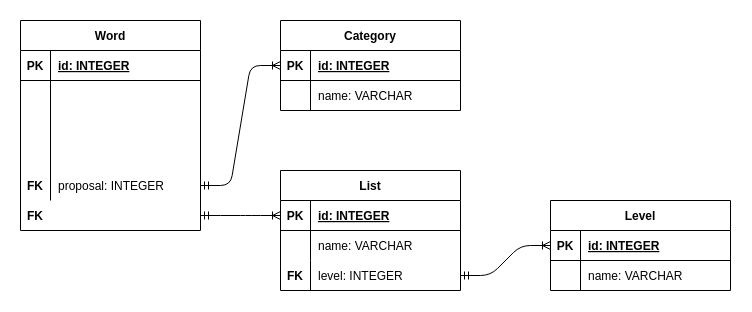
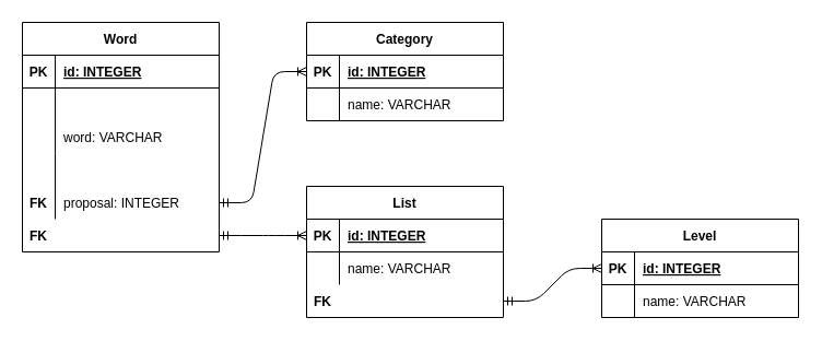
  <mxCell id="0" />
  <mxCell id="1" parent="0" />
  <mxCell id="2" value="" style="edgeStyle=entityRelationEdgeStyle;fontSize=12;html=1;endArrow=ERoneToMany;startArrow=ERmandOne;exitX=1;exitY=0.5;exitDx=0;exitDy=0;entryX=0;entryY=0.5;entryDx=0;entryDy=0;" edge="1" parent="1" source="40" target="16"><mxGeometry width="100" height="100" relative="1" as="geometry"><mxPoint x="240" y="270" as="sourcePoint" /><mxPoint x="340" y="170" as="targetPoint" /></mxGeometry></mxCell>
  <mxCell id="3" value="" style="edgeStyle=entityRelationEdgeStyle;fontSize=12;html=1;endArrow=ERoneToMany;startArrow=ERmandOne;exitX=1;exitY=0.5;exitDx=0;exitDy=0;" edge="1" parent="1" source="43" target="6"><mxGeometry width="100" height="100" relative="1" as="geometry"><mxPoint x="200" y="260" as="sourcePoint" /><mxPoint x="370" y="140" as="targetPoint" /></mxGeometry></mxCell>
  <mxCell id="4" value="" style="edgeStyle=entityRelationEdgeStyle;fontSize=12;html=1;endArrow=ERoneToMany;startArrow=ERmandOne;exitX=1;exitY=0.5;exitDx=0;exitDy=0;entryX=0;entryY=0.5;entryDx=0;entryDy=0;" edge="1" parent="1" source="12" target="23"><mxGeometry width="100" height="100" relative="1" as="geometry"><mxPoint x="260" y="450" as="sourcePoint" /><mxPoint x="190" y="620" as="targetPoint" /></mxGeometry></mxCell>
  <mxCell id="5" value="List" style="shape=table;startSize=30;container=1;collapsible=1;childLayout=tableLayout;fixedRows=1;rowLines=0;fontStyle=1;align=center;resizeLast=1;" vertex="1" parent="1"><mxGeometry x="280" y="170" width="180" height="120" as="geometry" /></mxCell>
  <mxCell id="6" value="" style="shape=partialRectangle;collapsible=0;dropTarget=0;pointerEvents=0;fillColor=none;top=0;left=0;bottom=1;right=0;points=[[0,0.5],[1,0.5]];portConstraint=eastwest;" vertex="1" parent="5"><mxGeometry y="30" width="180" height="30" as="geometry" /></mxCell>
  <mxCell id="7" value="PK" style="shape=partialRectangle;connectable=0;fillColor=none;top=0;left=0;bottom=0;right=0;fontStyle=1;overflow=hidden;" vertex="1" parent="6"><mxGeometry width="30" height="30" as="geometry" /></mxCell>
  <mxCell id="8" value="id: INTEGER" style="shape=partialRectangle;connectable=0;fillColor=none;top=0;left=0;bottom=0;right=0;align=left;spacingLeft=6;fontStyle=5;overflow=hidden;" vertex="1" parent="6"><mxGeometry x="30" width="150" height="30" as="geometry" /></mxCell>
  <mxCell id="9" value="" style="shape=partialRectangle;collapsible=0;dropTarget=0;pointerEvents=0;fillColor=none;top=0;left=0;bottom=0;right=0;points=[[0,0.5],[1,0.5]];portConstraint=eastwest;" vertex="1" parent="5"><mxGeometry y="60" width="180" height="30" as="geometry" /></mxCell>
  <mxCell id="10" value="" style="shape=partialRectangle;connectable=0;fillColor=none;top=0;left=0;bottom=0;right=0;editable=1;overflow=hidden;" vertex="1" parent="9"><mxGeometry width="30" height="30" as="geometry" /></mxCell>
  <mxCell id="11" value="name: VARCHAR" style="shape=partialRectangle;connectable=0;fillColor=none;top=0;left=0;bottom=0;right=0;align=left;spacingLeft=6;overflow=hidden;" vertex="1" parent="9"><mxGeometry x="30" width="150" height="30" as="geometry" /></mxCell>
  <mxCell id="12" style="shape=partialRectangle;collapsible=0;dropTarget=0;pointerEvents=0;fillColor=none;top=0;left=0;bottom=0;right=0;points=[[0,0.5],[1,0.5]];portConstraint=eastwest;" vertex="1" parent="5"><mxGeometry y="90" width="180" height="30" as="geometry" /></mxCell>
  <mxCell id="13" value="FK" style="shape=partialRectangle;connectable=0;fillColor=none;top=0;left=0;bottom=0;right=0;editable=1;overflow=hidden;fontStyle=1" vertex="1" parent="12"><mxGeometry width="30" height="30" as="geometry" /></mxCell>
- <mxCell id="14" value="level: INTEGER" style="shape=partialRectangle;connectable=0;fillColor=none;top=0;left=0;bottom=0;right=0;align=left;spacingLeft=6;overflow=hidden;" vertex="1" parent="12"><mxGeometry x="30" width="150" height="30" as="geometry" /></mxCell>
  <mxCell id="15" value="Category" style="shape=table;startSize=30;container=1;collapsible=1;childLayout=tableLayout;fixedRows=1;rowLines=0;fontStyle=1;align=center;resizeLast=1;" vertex="1" parent="1"><mxGeometry x="280" y="20" width="180" height="90" as="geometry" /></mxCell>
  <mxCell id="16" value="" style="shape=partialRectangle;collapsible=0;dropTarget=0;pointerEvents=0;fillColor=none;top=0;left=0;bottom=1;right=0;points=[[0,0.5],[1,0.5]];portConstraint=eastwest;" vertex="1" parent="15"><mxGeometry y="30" width="180" height="30" as="geometry" /></mxCell>
  <mxCell id="17" value="PK" style="shape=partialRectangle;connectable=0;fillColor=none;top=0;left=0;bottom=0;right=0;fontStyle=1;overflow=hidden;" vertex="1" parent="16"><mxGeometry width="30" height="30" as="geometry" /></mxCell>
  <mxCell id="18" value="id: INTEGER" style="shape=partialRectangle;connectable=0;fillColor=none;top=0;left=0;bottom=0;right=0;align=left;spacingLeft=6;fontStyle=5;overflow=hidden;" vertex="1" parent="16"><mxGeometry x="30" width="150" height="30" as="geometry" /></mxCell>
  <mxCell id="19" value="" style="shape=partialRectangle;collapsible=0;dropTarget=0;pointerEvents=0;fillColor=none;top=0;left=0;bottom=0;right=0;points=[[0,0.5],[1,0.5]];portConstraint=eastwest;" vertex="1" parent="15"><mxGeometry y="60" width="180" height="30" as="geometry" /></mxCell>
  <mxCell id="20" value="" style="shape=partialRectangle;connectable=0;fillColor=none;top=0;left=0;bottom=0;right=0;editable=1;overflow=hidden;" vertex="1" parent="19"><mxGeometry width="30" height="30" as="geometry" /></mxCell>
  <mxCell id="21" value="name: VARCHAR" style="shape=partialRectangle;connectable=0;fillColor=none;top=0;left=0;bottom=0;right=0;align=left;spacingLeft=6;overflow=hidden;" vertex="1" parent="19"><mxGeometry x="30" width="150" height="30" as="geometry" /></mxCell>
  <mxCell id="22" value="Level" style="shape=table;startSize=30;container=1;collapsible=1;childLayout=tableLayout;fixedRows=1;rowLines=0;fontStyle=1;align=center;resizeLast=1;" vertex="1" parent="1"><mxGeometry x="550" y="200" width="180" height="90" as="geometry" /></mxCell>
  <mxCell id="23" value="" style="shape=partialRectangle;collapsible=0;dropTarget=0;pointerEvents=0;fillColor=none;top=0;left=0;bottom=1;right=0;points=[[0,0.5],[1,0.5]];portConstraint=eastwest;" vertex="1" parent="22"><mxGeometry y="30" width="180" height="30" as="geometry" /></mxCell>
  <mxCell id="24" value="PK" style="shape=partialRectangle;connectable=0;fillColor=none;top=0;left=0;bottom=0;right=0;fontStyle=1;overflow=hidden;" vertex="1" parent="23"><mxGeometry width="30" height="30" as="geometry" /></mxCell>
  <mxCell id="25" value="id: INTEGER" style="shape=partialRectangle;connectable=0;fillColor=none;top=0;left=0;bottom=0;right=0;align=left;spacingLeft=6;fontStyle=5;overflow=hidden;" vertex="1" parent="23"><mxGeometry x="30" width="150" height="30" as="geometry" /></mxCell>
  <mxCell id="26" value="" style="shape=partialRectangle;collapsible=0;dropTarget=0;pointerEvents=0;fillColor=none;top=0;left=0;bottom=0;right=0;points=[[0,0.5],[1,0.5]];portConstraint=eastwest;" vertex="1" parent="22"><mxGeometry y="60" width="180" height="30" as="geometry" /></mxCell>
  <mxCell id="27" value="" style="shape=partialRectangle;connectable=0;fillColor=none;top=0;left=0;bottom=0;right=0;editable=1;overflow=hidden;" vertex="1" parent="26"><mxGeometry width="30" height="30" as="geometry" /></mxCell>
  <mxCell id="28" value="name: VARCHAR" style="shape=partialRectangle;connectable=0;fillColor=none;top=0;left=0;bottom=0;right=0;align=left;spacingLeft=6;overflow=hidden;" vertex="1" parent="26"><mxGeometry x="30" width="150" height="30" as="geometry" /></mxCell>
  <mxCell id="29" value="Word" style="shape=table;startSize=30;container=1;collapsible=1;childLayout=tableLayout;fixedRows=1;rowLines=0;fontStyle=1;align=center;resizeLast=1;" vertex="1" parent="1"><mxGeometry x="20" y="20" width="180" height="210" as="geometry" /></mxCell>
  <mxCell id="30" value="" style="shape=partialRectangle;collapsible=0;dropTarget=0;pointerEvents=0;fillColor=none;top=0;left=0;bottom=1;right=0;points=[[0,0.5],[1,0.5]];portConstraint=eastwest;" vertex="1" parent="29"><mxGeometry y="30" width="180" height="30" as="geometry" /></mxCell>
  <mxCell id="31" value="PK" style="shape=partialRectangle;connectable=0;fillColor=none;top=0;left=0;bottom=0;right=0;fontStyle=1;overflow=hidden;" vertex="1" parent="30"><mxGeometry width="30" height="30" as="geometry" /></mxCell>
  <mxCell id="32" value="id: INTEGER" style="shape=partialRectangle;connectable=0;fillColor=none;top=0;left=0;bottom=0;right=0;align=left;spacingLeft=6;fontStyle=5;overflow=hidden;" vertex="1" parent="30"><mxGeometry x="30" width="150" height="30" as="geometry" /></mxCell>
  <mxCell id="33" value="" style="shape=partialRectangle;collapsible=0;dropTarget=0;pointerEvents=0;fillColor=none;top=0;left=0;bottom=0;right=0;points=[[0,0.5],[1,0.5]];portConstraint=eastwest;" vertex="1" parent="29"><mxGeometry y="60" width="180" height="30" as="geometry" /></mxCell>
  <mxCell id="34" value="" style="shape=partialRectangle;connectable=0;fillColor=none;top=0;left=0;bottom=0;right=0;editable=1;overflow=hidden;" vertex="1" parent="33"><mxGeometry width="30" height="30" as="geometry" /></mxCell>
  <mxCell id="35" value="" style="shape=partialRectangle;collapsible=0;dropTarget=0;pointerEvents=0;fillColor=none;top=0;left=0;bottom=0;right=0;points=[[0,0.5],[1,0.5]];portConstraint=eastwest;" vertex="1" parent="29"><mxGeometry y="90" width="180" height="30" as="geometry" /></mxCell>
  <mxCell id="36" value="" style="shape=partialRectangle;connectable=0;fillColor=none;top=0;left=0;bottom=0;right=0;editable=1;overflow=hidden;" vertex="1" parent="35"><mxGeometry width="30" height="30" as="geometry" /></mxCell>
+ <mxCell id="37" value="word: VARCHAR" style="shape=partialRectangle;connectable=0;fillColor=none;top=0;left=0;bottom=0;right=0;align=left;spacingLeft=6;overflow=hidden;" vertex="1" parent="35"><mxGeometry x="30" width="150" height="30" as="geometry" /></mxCell>
  <mxCell id="38" value="" style="shape=partialRectangle;collapsible=0;dropTarget=0;pointerEvents=0;fillColor=none;top=0;left=0;bottom=0;right=0;points=[[0,0.5],[1,0.5]];portConstraint=eastwest;" vertex="1" parent="29"><mxGeometry y="120" width="180" height="30" as="geometry" /></mxCell>
  <mxCell id="39" value="" style="shape=partialRectangle;connectable=0;fillColor=none;top=0;left=0;bottom=0;right=0;editable=1;overflow=hidden;" vertex="1" parent="38"><mxGeometry width="30" height="30" as="geometry" /></mxCell>
  <mxCell id="40" style="shape=partialRectangle;collapsible=0;dropTarget=0;pointerEvents=0;fillColor=none;top=0;left=0;bottom=0;right=0;points=[[0,0.5],[1,0.5]];portConstraint=eastwest;" vertex="1" parent="29"><mxGeometry y="150" width="180" height="30" as="geometry" /></mxCell>
  <mxCell id="41" value="FK" style="shape=partialRectangle;connectable=0;fillColor=none;top=0;left=0;bottom=0;right=0;editable=1;overflow=hidden;fontStyle=1" vertex="1" parent="40"><mxGeometry width="30" height="30" as="geometry" /></mxCell>
  <mxCell id="42" value="proposal: INTEGER" style="shape=partialRectangle;connectable=0;fillColor=none;top=0;left=0;bottom=0;right=0;align=left;spacingLeft=6;overflow=hidden;" vertex="1" parent="40"><mxGeometry x="30" width="150" height="30" as="geometry" /></mxCell>
  <mxCell id="43" style="shape=partialRectangle;collapsible=0;dropTarget=0;pointerEvents=0;fillColor=none;top=0;left=0;bottom=0;right=0;points=[[0,0.5],[1,0.5]];portConstraint=eastwest;" vertex="1" parent="29"><mxGeometry y="180" width="180" height="30" as="geometry" /></mxCell>
  <mxCell id="44" value="FK" style="shape=partialRectangle;connectable=0;fillColor=none;top=0;left=0;bottom=0;right=0;editable=1;overflow=hidden;fontStyle=1" vertex="1" parent="43"><mxGeometry width="30" height="30" as="geometry" /></mxCell>
